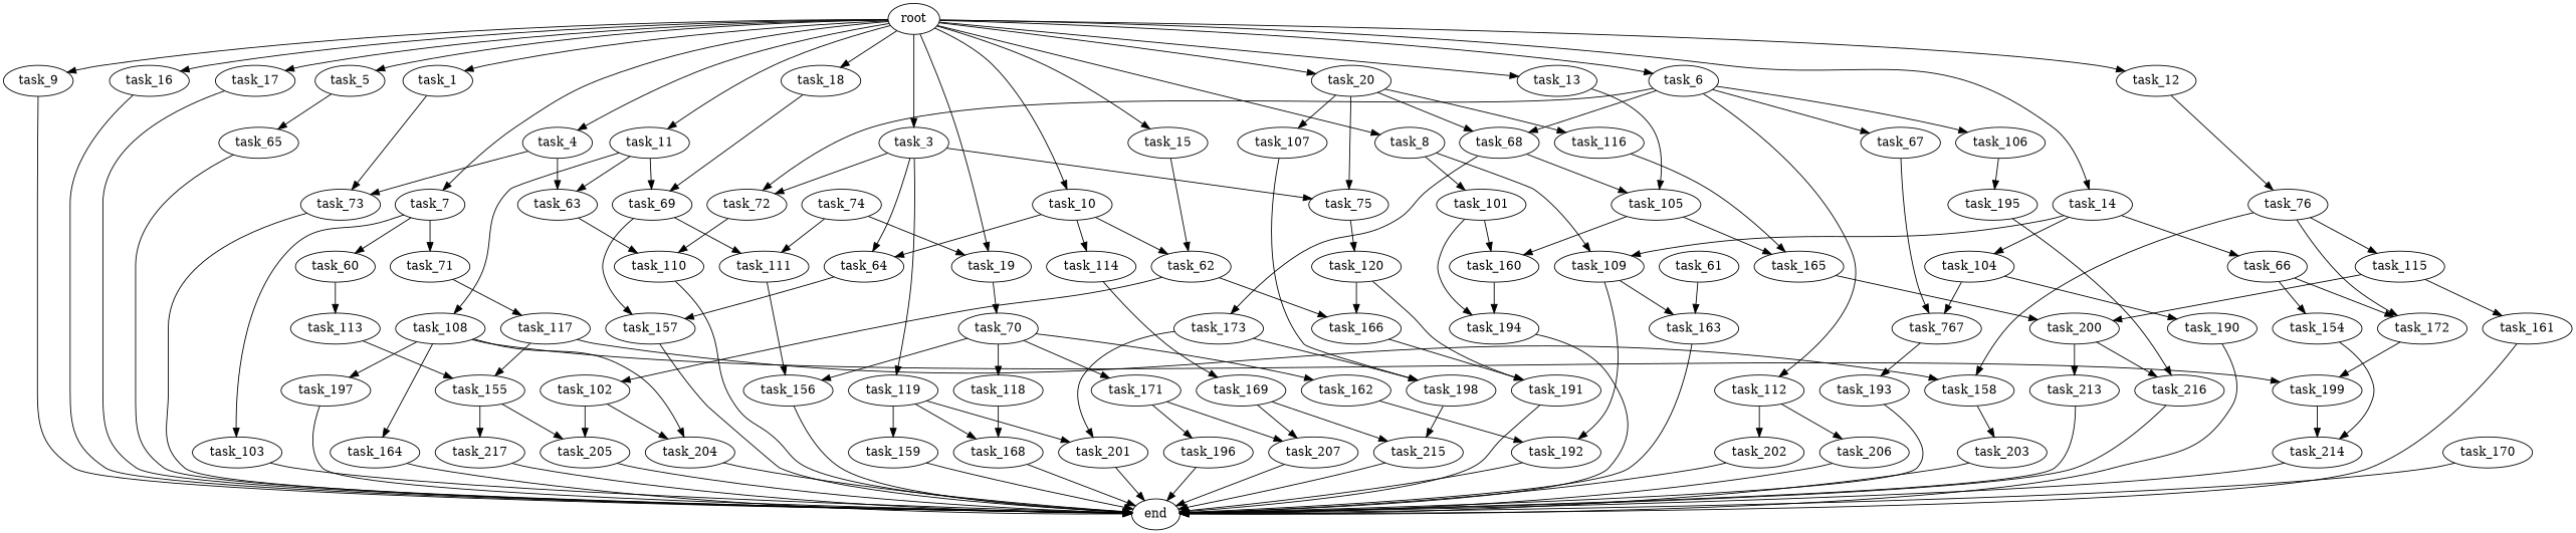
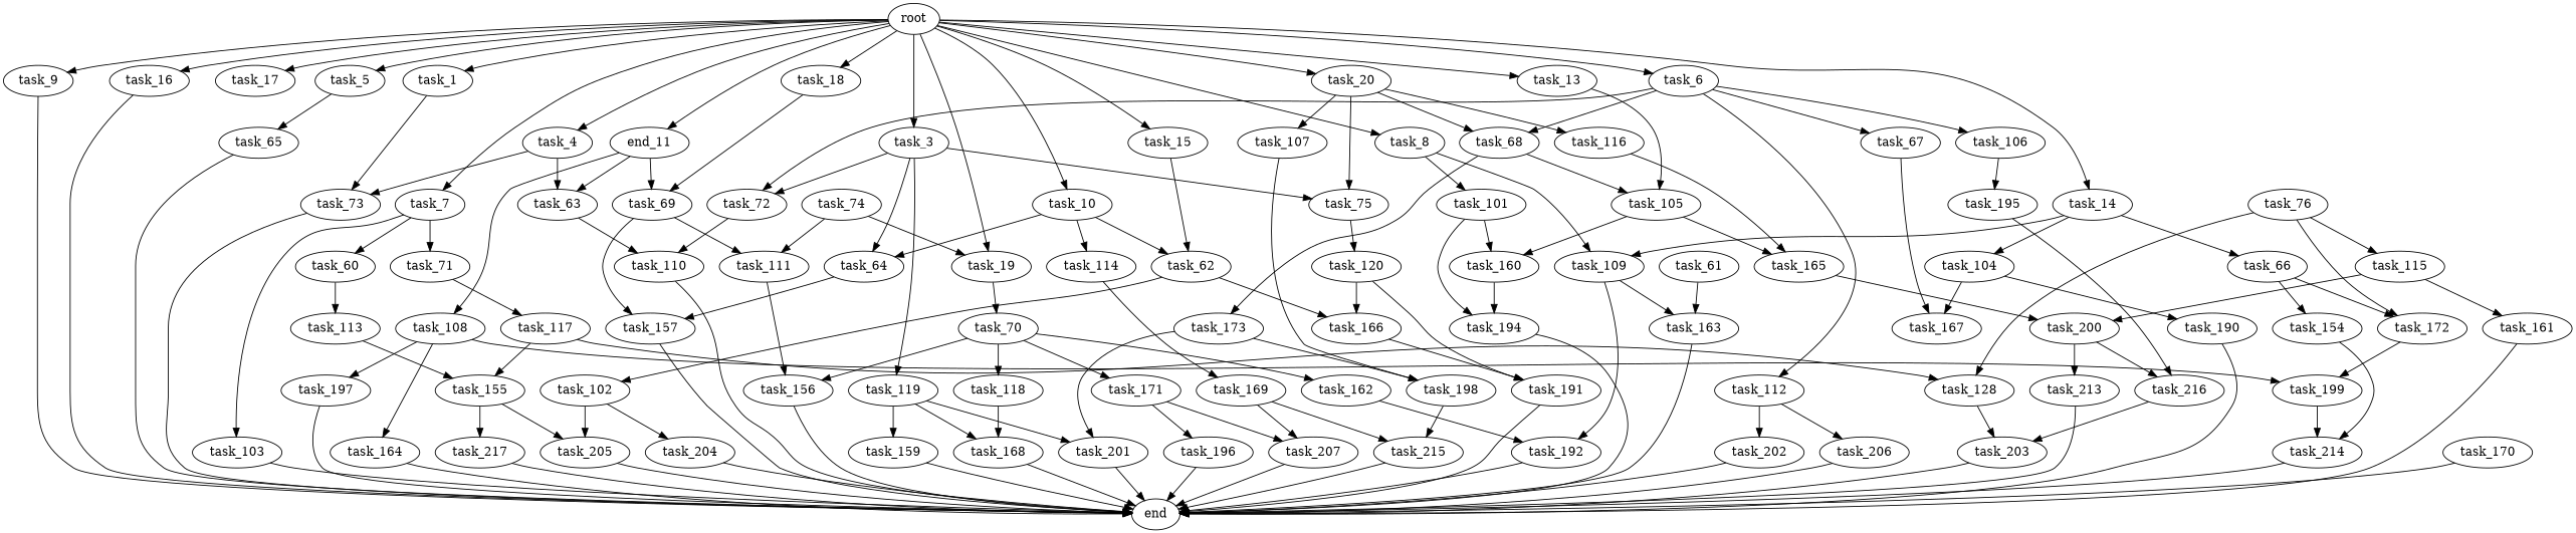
  digraph {
    root
    task_1
    task_3
    task_4
    task_5
    task_6
    task_7
    task_8
    task_9
    task_10
-   task_11
-   task_12
+   task_11 [label=end_11]
    task_13
    task_14
    task_15
    task_16
    task_17
    task_18
    task_19
    task_20
    task_73
    task_64
    task_72
    task_75
    task_119
    task_63
    task_65
    task_67
    task_68
    task_106
    task_112
    task_60
    task_71
    task_103
    task_101
    task_109
    end
    task_62
    task_114
    task_69
    task_108
    task_76
    task_105
    task_66
    task_104
    task_70
    task_107
    task_116
    task_113
    task_155
    task_157
    task_110
    task_120
    task_168
    task_159
    task_201
-   task_167 [label=task_767]
+   task_167
    task_173
    task_195
    task_202
    task_206
    task_117
    task_160
    task_194
    task_163
    task_192
    task_102
    task_166
    task_169
    task_111
    task_204
    task_164
    task_197
    task_199
    task_61
    task_172
    task_115
-   task_158
+   task_158 [label=task_128]
    task_165
    task_154
    task_190
    task_118
    task_156
    task_162
    task_171
    task_74
    task_198
    task_205
    task_191
    task_214
-   task_193
    task_207
    task_196
    task_161
    task_200
    task_203
    task_216
    task_215
    task_217
    task_213
    task_170
    root -> task_1
    root -> task_3
    root -> task_4
    root -> task_5
    root -> task_6
    root -> task_7
    root -> task_8
    root -> task_9
    root -> task_10
    root -> task_11
-   root -> task_12
    root -> task_13
    root -> task_14
    root -> task_15
    root -> task_16
    root -> task_17
    root -> task_18
    root -> task_19
    root -> task_20
    task_1 -> task_73
    task_3 -> task_64
    task_3 -> task_72
    task_3 -> task_75
    task_3 -> task_119
    task_4 -> task_73
    task_4 -> task_63
    task_5 -> task_65
    task_6 -> task_72
    task_6 -> task_67
    task_6 -> task_68
    task_6 -> task_106
    task_6 -> task_112
    task_7 -> task_60
    task_7 -> task_71
    task_7 -> task_103
    task_8 -> task_101
    task_8 -> task_109
    task_9 -> end
    task_10 -> task_64
    task_10 -> task_62
    task_10 -> task_114
    task_11 -> task_63
    task_11 -> task_69
    task_11 -> task_108
-   task_12 -> task_76
    task_13 -> task_105
    task_14 -> task_109
    task_14 -> task_66
    task_14 -> task_104
    task_15 -> task_62
    task_16 -> end
-   task_17 -> end
    task_18 -> task_69
    task_19 -> task_70
    task_20 -> task_75
    task_20 -> task_68
    task_20 -> task_107
    task_20 -> task_116
    task_73 -> end
    task_64 -> task_157
    task_72 -> task_110
    task_75 -> task_120
    task_119 -> task_168
    task_119 -> task_159
    task_119 -> task_201
    task_63 -> task_110
    task_65 -> end
    task_67 -> task_167
    task_68 -> task_105
    task_68 -> task_173
    task_106 -> task_195
    task_112 -> task_202
    task_112 -> task_206
    task_60 -> task_113
    task_71 -> task_117
    task_103 -> end
    task_101 -> task_160
    task_101 -> task_194
    task_109 -> task_163
    task_109 -> task_192
    task_62 -> task_102
    task_62 -> task_166
    task_114 -> task_169
    task_69 -> task_157
    task_69 -> task_111
-   task_108 -> task_204
    task_108 -> task_164
    task_108 -> task_197
    task_108 -> task_199
    task_76 -> task_172
    task_76 -> task_115
    task_76 -> task_158
    task_105 -> task_160
    task_105 -> task_165
    task_66 -> task_172
    task_66 -> task_154
    task_104 -> task_167
    task_104 -> task_190
    task_70 -> task_118
    task_70 -> task_156
    task_70 -> task_162
    task_70 -> task_171
    task_107 -> task_198
    task_116 -> task_165
    task_113 -> task_155
    task_155 -> task_205
    task_155 -> task_217
    task_157 -> end
    task_110 -> end
    task_120 -> task_166
    task_120 -> task_191
    task_168 -> end
    task_159 -> end
    task_201 -> end
-   task_167 -> task_193
    task_173 -> task_201
    task_173 -> task_198
    task_195 -> task_216
    task_202 -> end
    task_206 -> end
    task_117 -> task_155
    task_117 -> task_158
    task_160 -> task_194
    task_194 -> end
    task_163 -> end
    task_192 -> end
    task_102 -> task_204
    task_102 -> task_205
    task_166 -> task_191
    task_169 -> task_207
    task_169 -> task_215
    task_111 -> task_156
    task_204 -> end
    task_164 -> end
    task_197 -> end
    task_199 -> task_214
    task_61 -> task_163
    task_172 -> task_199
    task_115 -> task_161
    task_115 -> task_200
    task_158 -> task_203
    task_165 -> task_200
    task_154 -> task_214
    task_190 -> end
    task_118 -> task_168
    task_156 -> end
    task_162 -> task_192
    task_171 -> task_207
    task_171 -> task_196
    task_74 -> task_19
    task_74 -> task_111
    task_198 -> task_215
    task_205 -> end
    task_191 -> end
    task_214 -> end
-   task_193 -> end
    task_207 -> end
    task_196 -> end
    task_161 -> end
    task_200 -> task_216
    task_200 -> task_213
    task_203 -> end
-   task_216 -> end
+   task_216 -> task_203
    task_215 -> end
    task_217 -> end
    task_213 -> end
    task_170 -> end
  }
